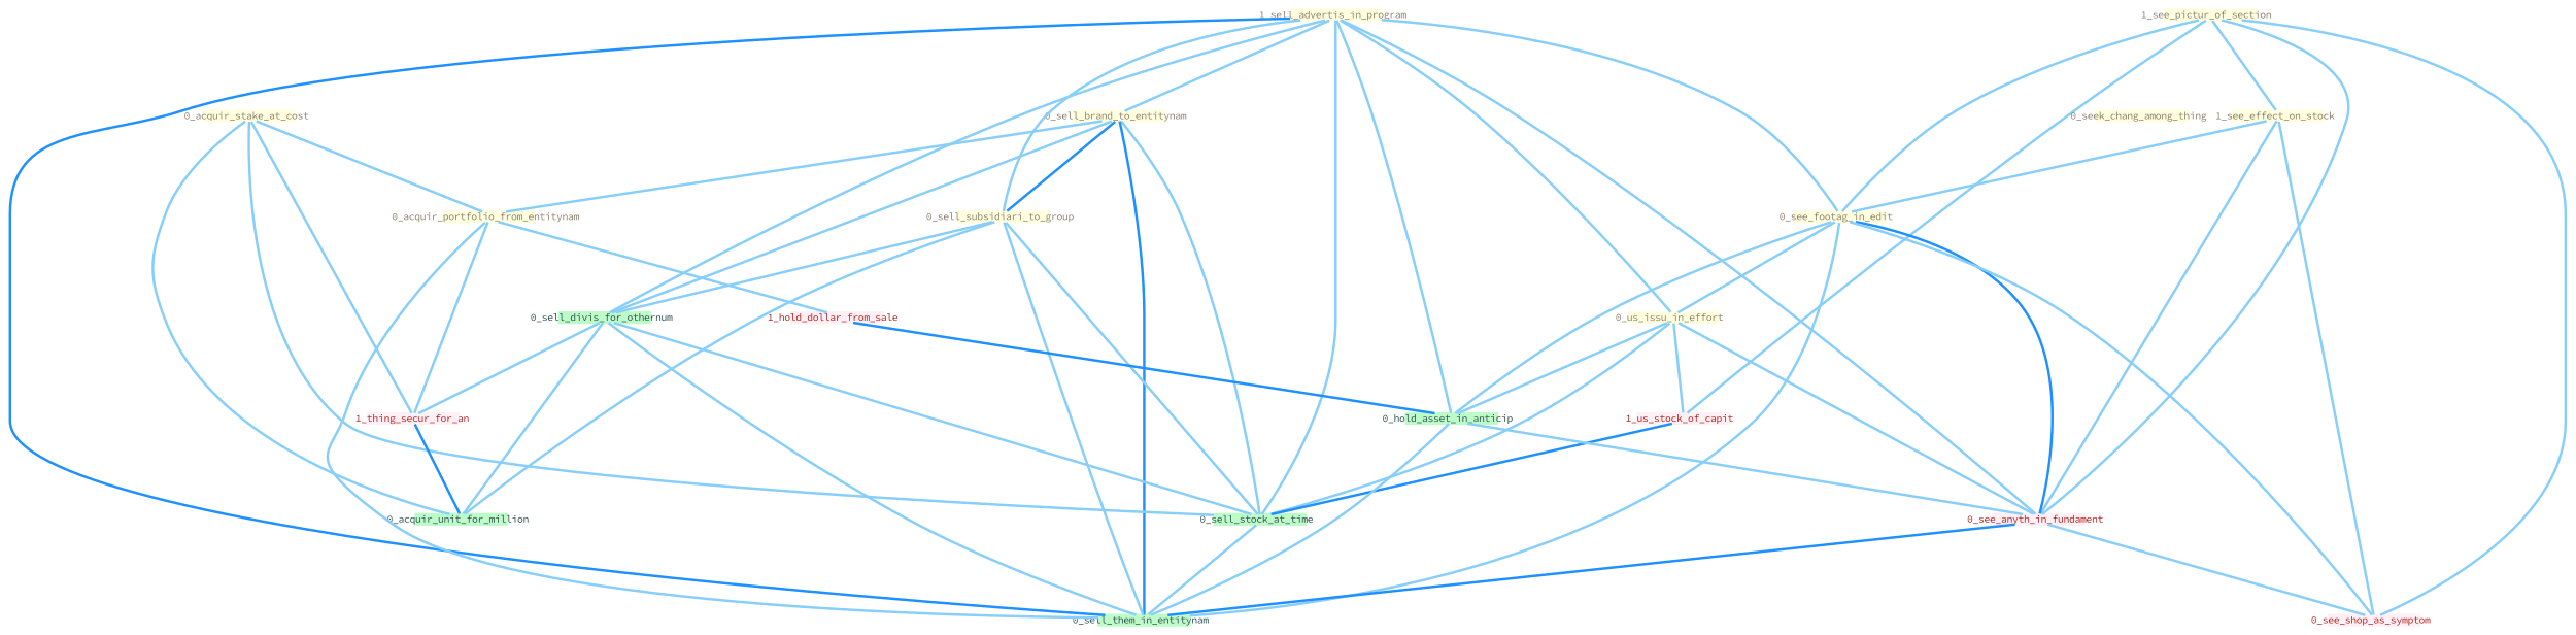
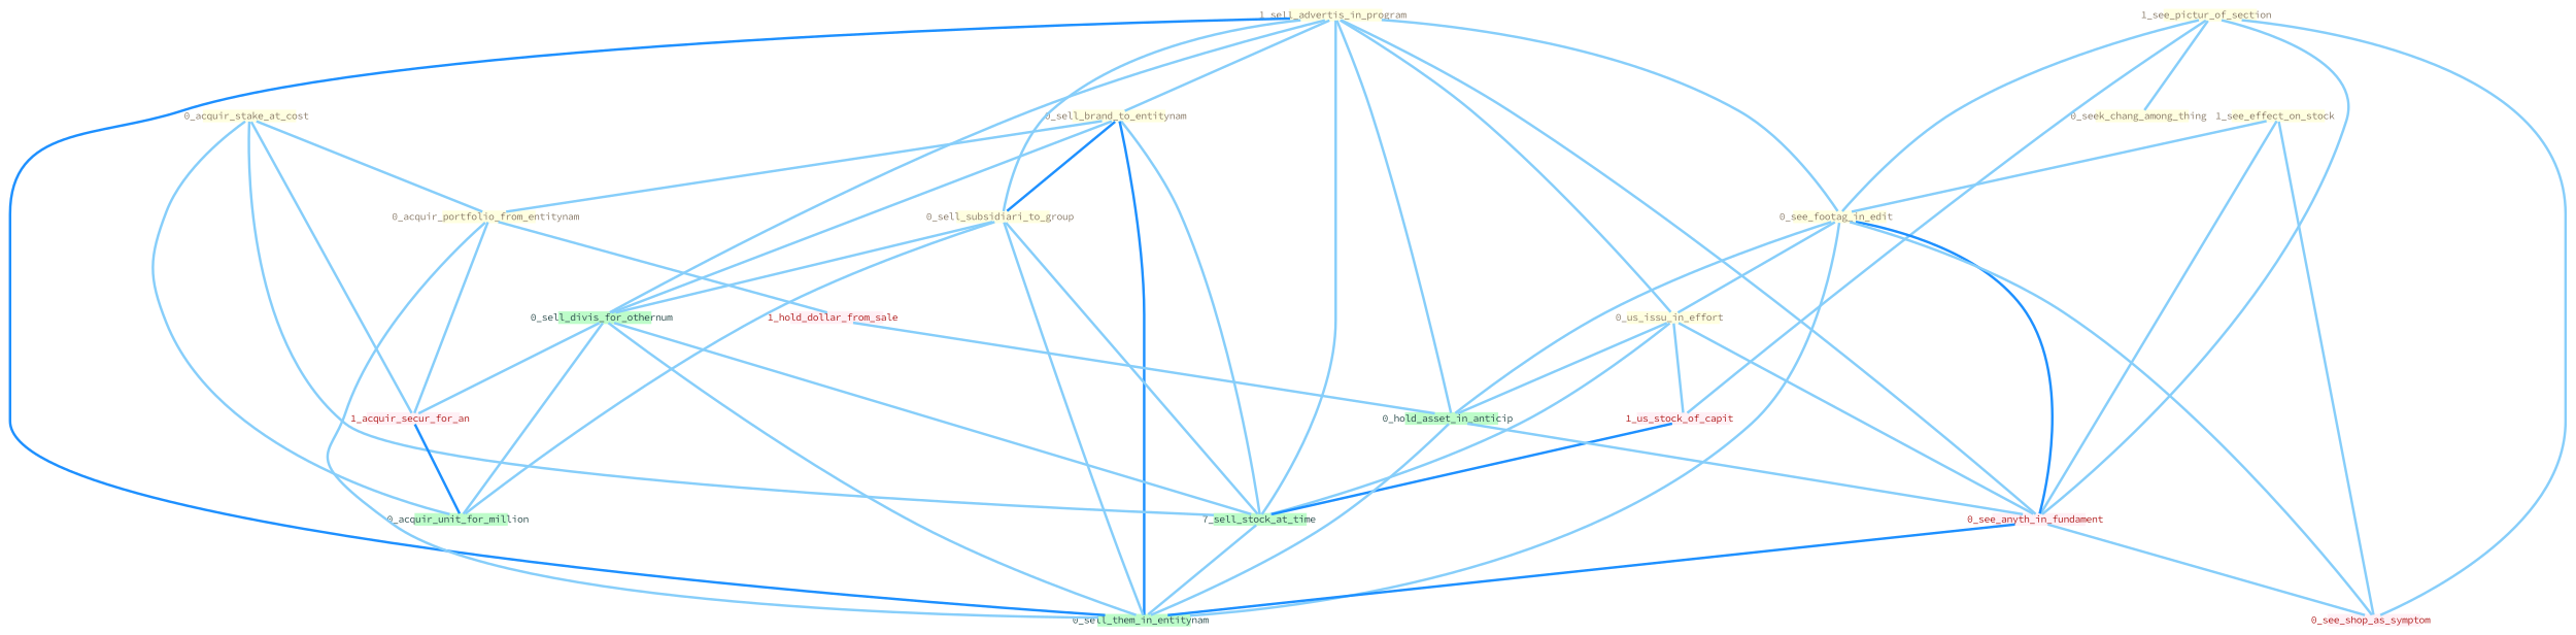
  graph {
    fontname="Source Code Pro"
    node [color="#ffffe0" fixedsize=true fontcolor="#8b7d6b" fontname="Source Code Pro" fontsize=4 shape=polygon style=filled]
    edge [color="#87cefa" fontname="Source Code Pro" w=1]
    "1_sell_advertis_in_program " [height=.06 width=.5]
    "1_see_pictur_of_section " [height=.06 width=.5]
    "0_seek_chang_among_thing " [height=.06 width=.5]
    "0_sell_brand_to_entitynam " [height=.06 width=.5]
    "0_acquir_stake_at_cost " [height=.06 width=.5]
    "1_see_effect_on_stock " [height=.06 width=.5]
    "0_acquir_portfolio_from_entitynam " [height=.06 width=.5]
    "0_sell_subsidiari_to_group " [height=.06 width=.5]
    "0_see_footag_in_edit " [height=.06 width=.5]
    "0_us_issu_in_effort " [height=.06 width=.5]
-   "1_acquir_secur_for_an " [color="#fff0f5" fontcolor="#b22222" height=.06 width=.5 label="1_thing_secur_for_an"]
+   "1_acquir_secur_for_an " [color="#fff0f5" fontcolor="#b22222" height=.06 width=.5]
    "1_us_stock_of_capit " [color="#fff0f5" fontcolor="#b22222" height=.06 width=.5]
    "1_hold_dollar_from_sale " [color="#fff0f5" fontcolor="#b22222" height=.06 width=.5]
    "0_see_anyth_in_fundament " [color="#fff0f5" fontcolor="#b22222" height=.06 width=.5]
    "0_see_shop_as_symptom " [color="#fff0f5" fontcolor="#b22222" height=.06 width=.5]
    "0_sell_divis_for_othernum " [color="#BDFCC9" fontcolor="#2f4f4f" height=.06 width=.5]
    "0_hold_asset_in_anticip " [color="#BDFCC9" fontcolor="#2f4f4f" height=.06 width=.5]
-   "0_sell_stock_at_time " [color="#BDFCC9" fontcolor="#2f4f4f" height=.06 width=.5]
+   "0_sell_stock_at_time " [color="#BDFCC9" fontcolor="#2f4f4f" height=.06 width=.5 label="7_sell_stock_at_time"]
    "0_sell_them_in_entitynam " [color="#BDFCC9" fontcolor="#2f4f4f" height=.06 width=.5]
    "0_acquir_unit_for_million " [color="#BDFCC9" fontcolor="#2f4f4f" height=.06 width=.5]
    subgraph sub_1 {
      "1_sell_advertis_in_program "
      "1_see_pictur_of_section "
      "0_seek_chang_among_thing "
      "0_sell_brand_to_entitynam "
      "0_acquir_stake_at_cost "
      "1_see_effect_on_stock "
      "0_acquir_portfolio_from_entitynam "
      "0_sell_subsidiari_to_group "
      "0_see_footag_in_edit "
      "0_us_issu_in_effort "
    }
    subgraph sub_2 {
      "1_acquir_secur_for_an "
      "1_us_stock_of_capit "
      "1_hold_dollar_from_sale "
      "0_see_anyth_in_fundament "
      "0_see_shop_as_symptom "
    }
    "1_sell_advertis_in_program " -- "0_sell_brand_to_entitynam "
    "1_sell_advertis_in_program " -- "0_sell_subsidiari_to_group "
    "1_sell_advertis_in_program " -- "0_see_footag_in_edit "
    "1_sell_advertis_in_program " -- "0_us_issu_in_effort "
    "1_sell_advertis_in_program " -- "0_see_anyth_in_fundament "
    "1_sell_advertis_in_program " -- "0_sell_divis_for_othernum "
    "1_sell_advertis_in_program " -- "0_hold_asset_in_anticip "
    "1_sell_advertis_in_program " -- "0_sell_stock_at_time "
    "1_sell_advertis_in_program " -- "0_sell_them_in_entitynam " [color="#1e90ff" w=2]
-   "1_see_pictur_of_section " -- "1_see_effect_on_stock "
+   "1_see_pictur_of_section " -- "0_seek_chang_among_thing "
    "1_see_pictur_of_section " -- "0_see_footag_in_edit "
    "1_see_pictur_of_section " -- "1_us_stock_of_capit "
    "1_see_pictur_of_section " -- "0_see_anyth_in_fundament "
    "1_see_pictur_of_section " -- "0_see_shop_as_symptom "
    "0_sell_brand_to_entitynam " -- "0_acquir_portfolio_from_entitynam "
    "0_sell_brand_to_entitynam " -- "0_sell_subsidiari_to_group " [color="#1e90ff" w=2]
    "0_sell_brand_to_entitynam " -- "0_sell_divis_for_othernum "
    "0_sell_brand_to_entitynam " -- "0_sell_stock_at_time "
    "0_sell_brand_to_entitynam " -- "0_sell_them_in_entitynam " [color="#1e90ff" w=2]
    "0_acquir_stake_at_cost " -- "0_acquir_portfolio_from_entitynam "
    "0_acquir_stake_at_cost " -- "1_acquir_secur_for_an "
    "0_acquir_stake_at_cost " -- "0_sell_stock_at_time "
    "0_acquir_stake_at_cost " -- "0_acquir_unit_for_million "
    "1_see_effect_on_stock " -- "0_see_footag_in_edit "
    "1_see_effect_on_stock " -- "0_see_anyth_in_fundament "
    "1_see_effect_on_stock " -- "0_see_shop_as_symptom "
    "0_acquir_portfolio_from_entitynam " -- "1_acquir_secur_for_an "
    "0_acquir_portfolio_from_entitynam " -- "1_hold_dollar_from_sale "
    "0_acquir_portfolio_from_entitynam " -- "0_sell_them_in_entitynam "
    "0_sell_subsidiari_to_group " -- "0_sell_divis_for_othernum "
    "0_sell_subsidiari_to_group " -- "0_sell_stock_at_time "
    "0_sell_subsidiari_to_group " -- "0_sell_them_in_entitynam "
    "0_sell_subsidiari_to_group " -- "0_acquir_unit_for_million "
    "0_see_footag_in_edit " -- "0_us_issu_in_effort "
    "0_see_footag_in_edit " -- "0_see_anyth_in_fundament " [color="#1e90ff" w=2]
    "0_see_footag_in_edit " -- "0_see_shop_as_symptom "
    "0_see_footag_in_edit " -- "0_hold_asset_in_anticip "
    "0_see_footag_in_edit " -- "0_sell_them_in_entitynam "
    "0_us_issu_in_effort " -- "1_us_stock_of_capit "
    "0_us_issu_in_effort " -- "0_see_anyth_in_fundament "
    "0_us_issu_in_effort " -- "0_hold_asset_in_anticip "
    "0_us_issu_in_effort " -- "0_sell_stock_at_time "
    "1_acquir_secur_for_an " -- "0_acquir_unit_for_million " [color="#1e90ff" w=2]
    "1_us_stock_of_capit " -- "0_sell_stock_at_time " [color="#1e90ff"]
-   "1_hold_dollar_from_sale " -- "0_hold_asset_in_anticip " [color="#1e90ff"]
+   "1_hold_dollar_from_sale " -- "0_hold_asset_in_anticip "
    "0_see_anyth_in_fundament " -- "0_see_shop_as_symptom "
    "0_see_anyth_in_fundament " -- "0_sell_them_in_entitynam " [color="#1e90ff"]
    "0_sell_divis_for_othernum " -- "1_acquir_secur_for_an "
    "0_sell_divis_for_othernum " -- "0_sell_stock_at_time "
    "0_sell_divis_for_othernum " -- "0_sell_them_in_entitynam "
    "0_sell_divis_for_othernum " -- "0_acquir_unit_for_million "
    "0_hold_asset_in_anticip " -- "0_see_anyth_in_fundament "
    "0_hold_asset_in_anticip " -- "0_sell_them_in_entitynam "
    "0_sell_stock_at_time " -- "0_sell_them_in_entitynam "
  }
